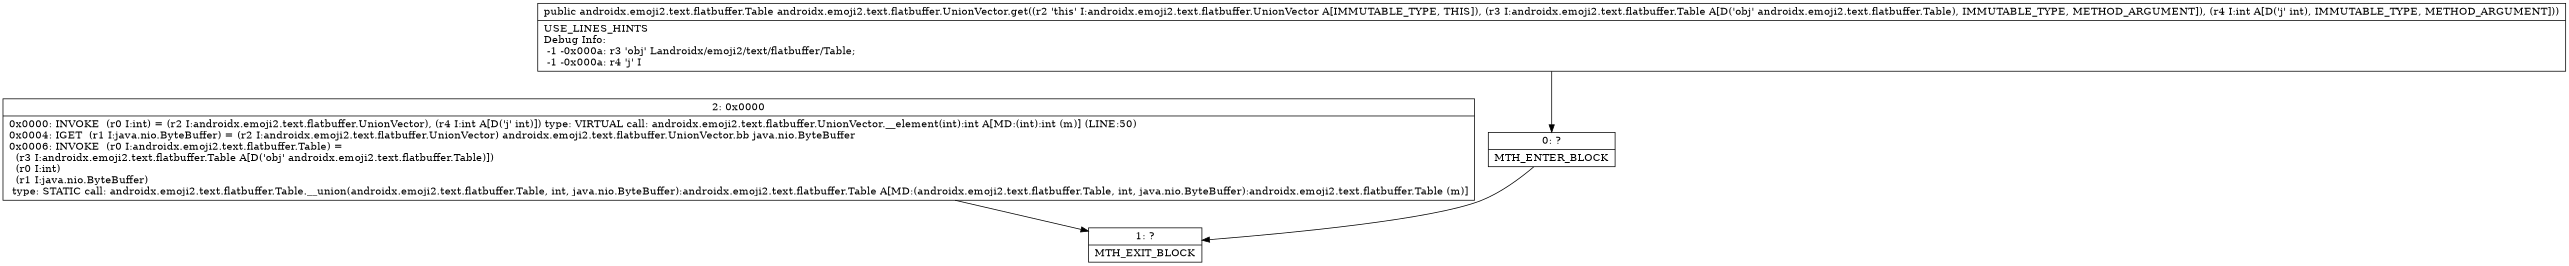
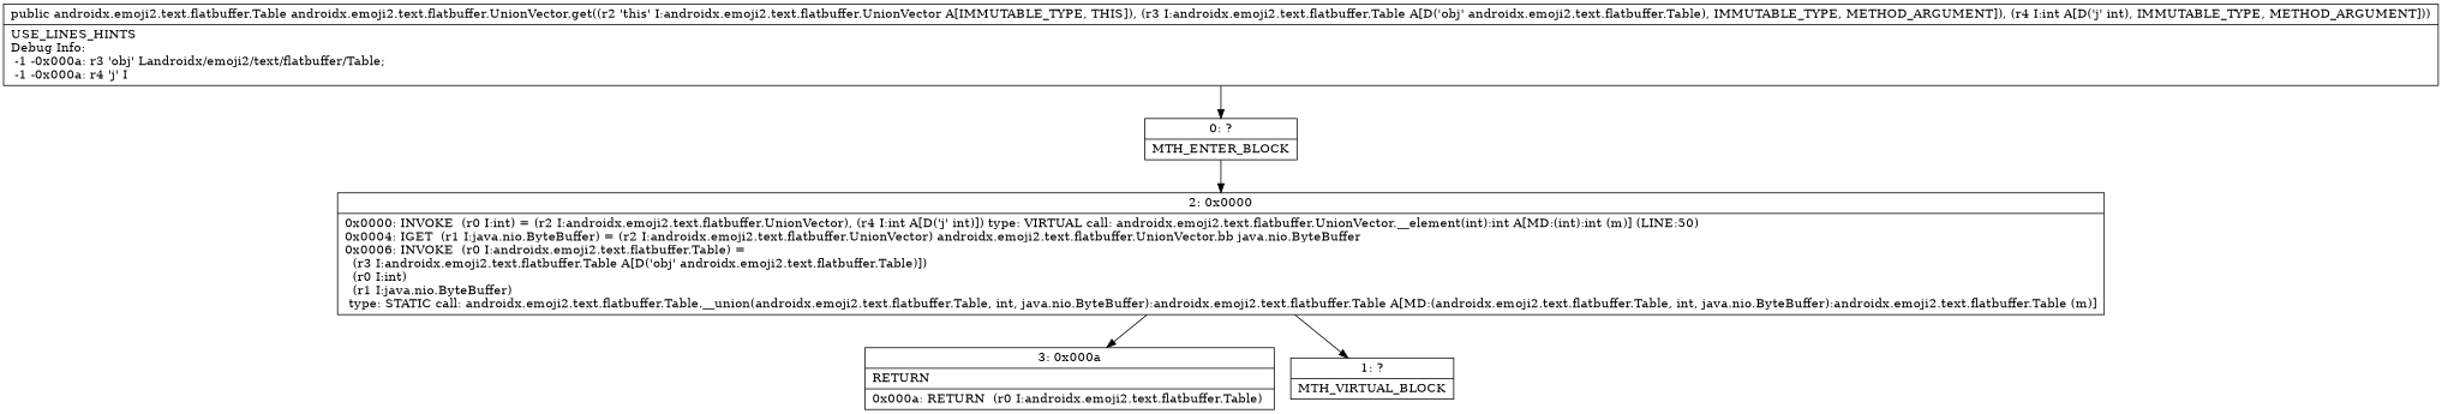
  digraph {
    fontname="DejaVu Serif"
    node [fontname="DejaVu Serif" shape=record]
    edge [fontname="DejaVu Serif"]
    n1 [label="{0\:\ ?|MTH_ENTER_BLOCK\l}"]
    n2 [label="{2\:\ 0x0000|0x0000: INVOKE  (r0 I:int) = (r2 I:androidx.emoji2.text.flatbuffer.UnionVector), (r4 I:int A[D('j' int)]) type: VIRTUAL call: androidx.emoji2.text.flatbuffer.UnionVector.__element(int):int A[MD:(int):int (m)] (LINE:50)\l0x0004: IGET  (r1 I:java.nio.ByteBuffer) = (r2 I:androidx.emoji2.text.flatbuffer.UnionVector) androidx.emoji2.text.flatbuffer.UnionVector.bb java.nio.ByteBuffer \l0x0006: INVOKE  (r0 I:androidx.emoji2.text.flatbuffer.Table) = \l  (r3 I:androidx.emoji2.text.flatbuffer.Table A[D('obj' androidx.emoji2.text.flatbuffer.Table)])\l  (r0 I:int)\l  (r1 I:java.nio.ByteBuffer)\l type: STATIC call: androidx.emoji2.text.flatbuffer.Table.__union(androidx.emoji2.text.flatbuffer.Table, int, java.nio.ByteBuffer):androidx.emoji2.text.flatbuffer.Table A[MD:(androidx.emoji2.text.flatbuffer.Table, int, java.nio.ByteBuffer):androidx.emoji2.text.flatbuffer.Table (m)]\l}"]
-   n4 [label="{1\:\ ?|MTH_EXIT_BLOCK\l}"]
+   n3 [label="{3\:\ 0x000a|RETURN\l|0x000a: RETURN  (r0 I:androidx.emoji2.text.flatbuffer.Table) \l}"]
+   n4 [label="{1\:\ ?|MTH_VIRTUAL_BLOCK\l}"]
    n5 [label="{public androidx.emoji2.text.flatbuffer.Table androidx.emoji2.text.flatbuffer.UnionVector.get((r2 'this' I:androidx.emoji2.text.flatbuffer.UnionVector A[IMMUTABLE_TYPE, THIS]), (r3 I:androidx.emoji2.text.flatbuffer.Table A[D('obj' androidx.emoji2.text.flatbuffer.Table), IMMUTABLE_TYPE, METHOD_ARGUMENT]), (r4 I:int A[D('j' int), IMMUTABLE_TYPE, METHOD_ARGUMENT]))  | USE_LINES_HINTS\lDebug Info:\l  \-1 \-0x000a: r3 'obj' Landroidx\/emoji2\/text\/flatbuffer\/Table;\l  \-1 \-0x000a: r4 'j' I\l}"]
-   n1 -> n4
+   n1 -> n2
+   n2 -> n3
    n2 -> n4
    n5 -> n1
  }
